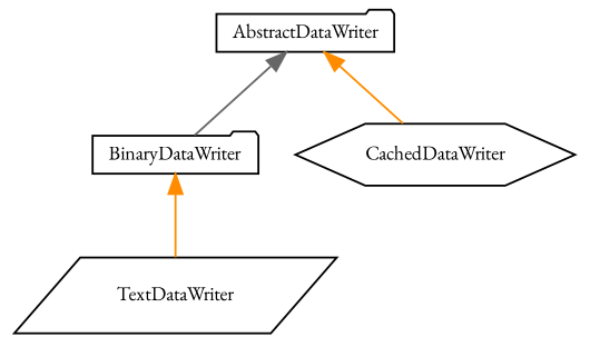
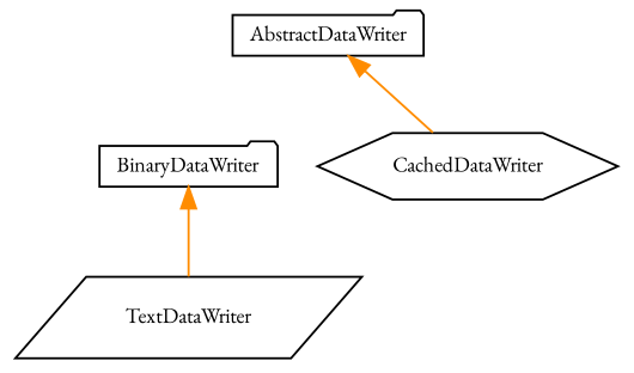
  digraph {
    fontname="EB Garamond"
    node [color=black fontname="EB Garamond" fontsize=10 shape=folder]
    edge [color=darkorange dir=back fontname="EB Garamond" fontsize=10 labelfontname=Helvetica labelfontsize=10 style=solid]
    n1 [height=0.2 label=AbstractDataWriter width=0.4]
    n2 [height=0.2 label=BinaryDataWriter width=0.4]
    n3 [height=0.2 label=CachedDataWriter shape=hexagon width=0.4]
    n4 [height=0.2 label=TextDataWriter shape=parallelogram width=0.4]
-   n1 -> n2 [color=gray40]
    n1 -> n3
    n2 -> n4
  }
